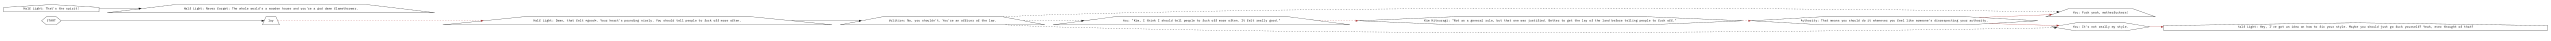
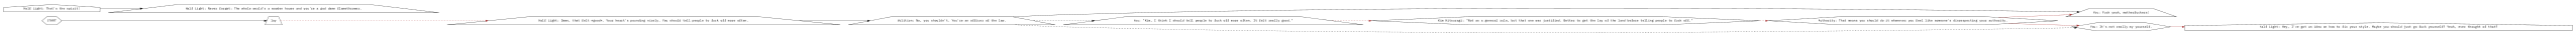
  digraph {
    fontname="IBM Plex Mono"
    rankdir=LR
    node [fontname="IBM Plex Mono" shape=trapezium]
    edge [color=black fontname="IBM Plex Mono" style=solid]
    n1 [label=START shape=hexagon]
    n2 [label=lay]
    n3 [label="Half Light: Damn, that felt *good*. Your heart's pounding nicely. You should tell people to fuck off more often."]
    n4 [label="Volition: No, you shouldn't. You're an officer of the law."]
    n5 [label="You: \"Kim, I think I should tell people to fuck off more often. It felt really good.\""]
    n6 [label="Kim Kitsuragi: \"Not as a general rule, but that one was justified. Better to get the lay of the land before telling people to fuck off.\"" shape=hexagon]
    n7 [label="Authority: That means you should do it whenever you feel like someone's disrespecting your authority." shape=hexagon]
    n8 [label="You: Fuck yeah, motherfuckers!"]
-   n9 [label="You: It's not really my style." shape=hexagon]
+   n9 [label="You: It's not really my yourself." shape=hexagon]
    n10 [label="Half Light: Hey, I've got an idea on how to fix your style. Maybe you should just go fuck yourself? Yeah, ever thought of that?" shape=house]
    n11 [label="Half Light: That's the spirit!" shape=house]
    n12 [label="Half Light: Never forget: The whole world's a wooden house and you're a god damn flamethrower."]
    n1 -> n2
    n2 -> n3 [color=brown style=dashed]
    n3 -> n4
    n4 -> n5 [style=dashed]
-   n4 -> n8 [style=dashed]
+   n4 -> n8
    n4 -> n9 [style=dashed]
    n5 -> n6 [color=brown style=dashed]
    n6 -> n7 [color=brown style=dashed]
    n7 -> n8 [color=brown]
    n7 -> n9 [color=brown]
    n9 -> n10 [color=brown]
    n11 -> n12
  }
